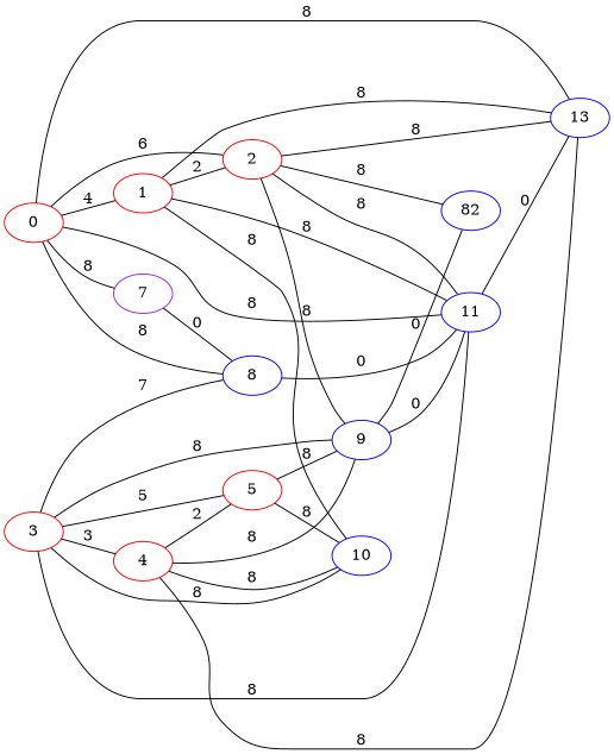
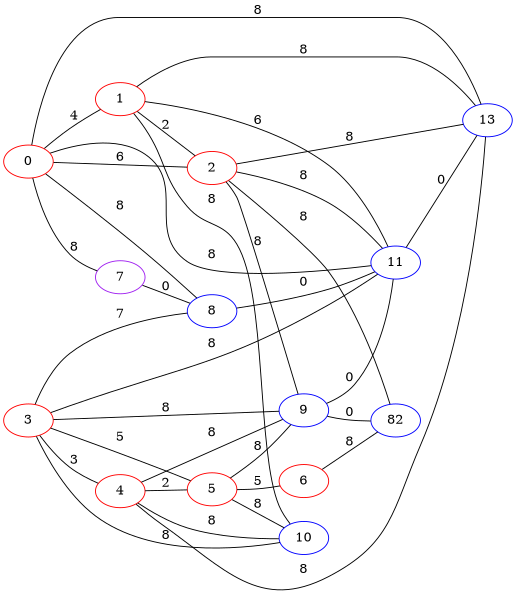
  graph {
    rankdir=LR
    node [color=red weight=1]
    0
    1
    2
    7 [color=purple weight=4]
    8 [color=blue weight=3]
    11 [color=blue weight=3]
    13 [color=blue weight=3]
    10 [color=blue weight=3]
    9 [color=blue weight=3]
    n10 [color=blue label=82 weight=3]
    3
    4
    5
+   6
    0 -- 1 [label=4]
    0 -- 2 [label=6]
    0 -- 7 [label=8]
    0 -- 8 [label=8]
    0 -- 11 [label=8]
    0 -- 13 [label=8]
    1 -- 2 [label=2]
-   1 -- 11 [label=8]
+   1 -- 11 [label=6]
    1 -- 13 [label=8]
    1 -- 10 [label=8]
    2 -- 11 [label=8]
    2 -- 13 [label=8]
    2 -- 9 [label=8]
    2 -- n10 [label=8]
    7 -- 8 [label=0]
    8 -- 11 [label=0]
    11 -- 13 [label=0]
    9 -- 11 [label=0]
    9 -- n10 [label=0]
    3 -- 8 [label=7]
    3 -- 11 [label=8]
    3 -- 10 [label=8]
    3 -- 9 [label=8]
    3 -- 4 [label=3]
    3 -- 5 [label=5]
    4 -- 13 [label=8]
    4 -- 10 [label=8]
    4 -- 9 [label=8]
    4 -- 5 [label=2]
    5 -- 10 [label=8]
    5 -- 9 [label=8]
+   5 -- 6 [label=5]
+   6 -- n10 [label=8]
  }
